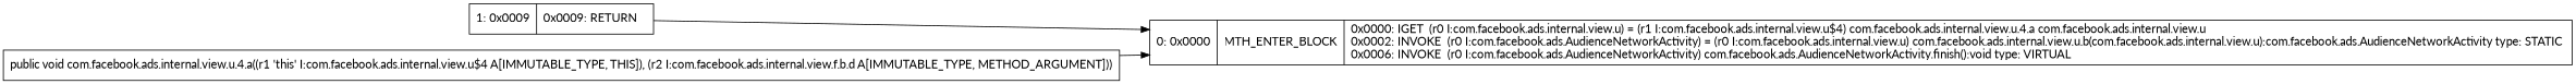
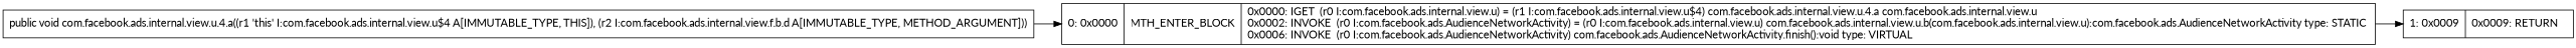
  digraph {
    rankdir=LR
    fontname=Lato
    node [shape=record fontname=Lato]
    edge [fontname=Lato]
    n1 [label="{0\:\ 0x0000|MTH_ENTER_BLOCK\l|0x0000: IGET  (r0 I:com.facebook.ads.internal.view.u) = (r1 I:com.facebook.ads.internal.view.u$4) com.facebook.ads.internal.view.u.4.a com.facebook.ads.internal.view.u \l0x0002: INVOKE  (r0 I:com.facebook.ads.AudienceNetworkActivity) = (r0 I:com.facebook.ads.internal.view.u) com.facebook.ads.internal.view.u.b(com.facebook.ads.internal.view.u):com.facebook.ads.AudienceNetworkActivity type: STATIC \l0x0006: INVOKE  (r0 I:com.facebook.ads.AudienceNetworkActivity) com.facebook.ads.AudienceNetworkActivity.finish():void type: VIRTUAL \l}"]
    n2 [label="{1\:\ 0x0009|0x0009: RETURN   \l}"]
    n3 [label="{public void com.facebook.ads.internal.view.u.4.a((r1 'this' I:com.facebook.ads.internal.view.u$4 A[IMMUTABLE_TYPE, THIS]), (r2 I:com.facebook.ads.internal.view.f.b.d A[IMMUTABLE_TYPE, METHOD_ARGUMENT])) }"]
-   n2 -> n1
+   n1 -> n2
    n3 -> n1
  }
